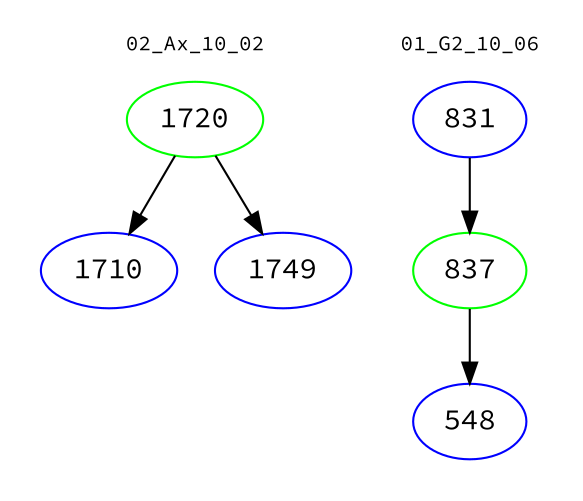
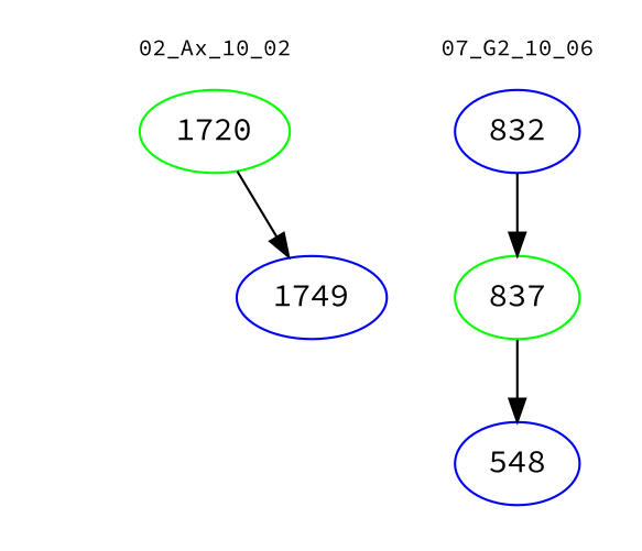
  digraph {
    fontname="Source Code Pro"
    node [color=blue fontname="Source Code Pro"]
    edge [color=black fontname="Source Code Pro"]
    n1 [color=green label=1720]
-   n2 [label=1710]
    n3 [label=1749]
    n4 [color=green label=837]
-   n5 [label=831]
+   n5 [label=832]
    n6 [label=548]
    subgraph cluster_1 {
      color=white
      fontsize=10
      label="02_Ax_10_02"
      n1
-     n2
      n3
    }
    subgraph cluster_2 {
      color=white
      fontsize=10
-     label="01_G2_10_06"
+     label="07_G2_10_06"
      n4
      n5
      n6
    }
-   n1 -> n2
    n1 -> n3
    n4 -> n6
    n5 -> n4
  }
